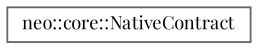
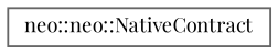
  digraph {
    rankdir=LR
    fontname="Playfair Display"
-   n1 [color=grey40 fillcolor=white fontname="Playfair Display" fontsize=10 height=0.2 label="neo::core::NativeContract" shape=box style=filled width=0.4]
+   n1 [color=grey40 fillcolor=white fontname="Playfair Display" fontsize=10 height=0.2 label="neo::neo::NativeContract" shape=box style=filled width=0.4]
  }
